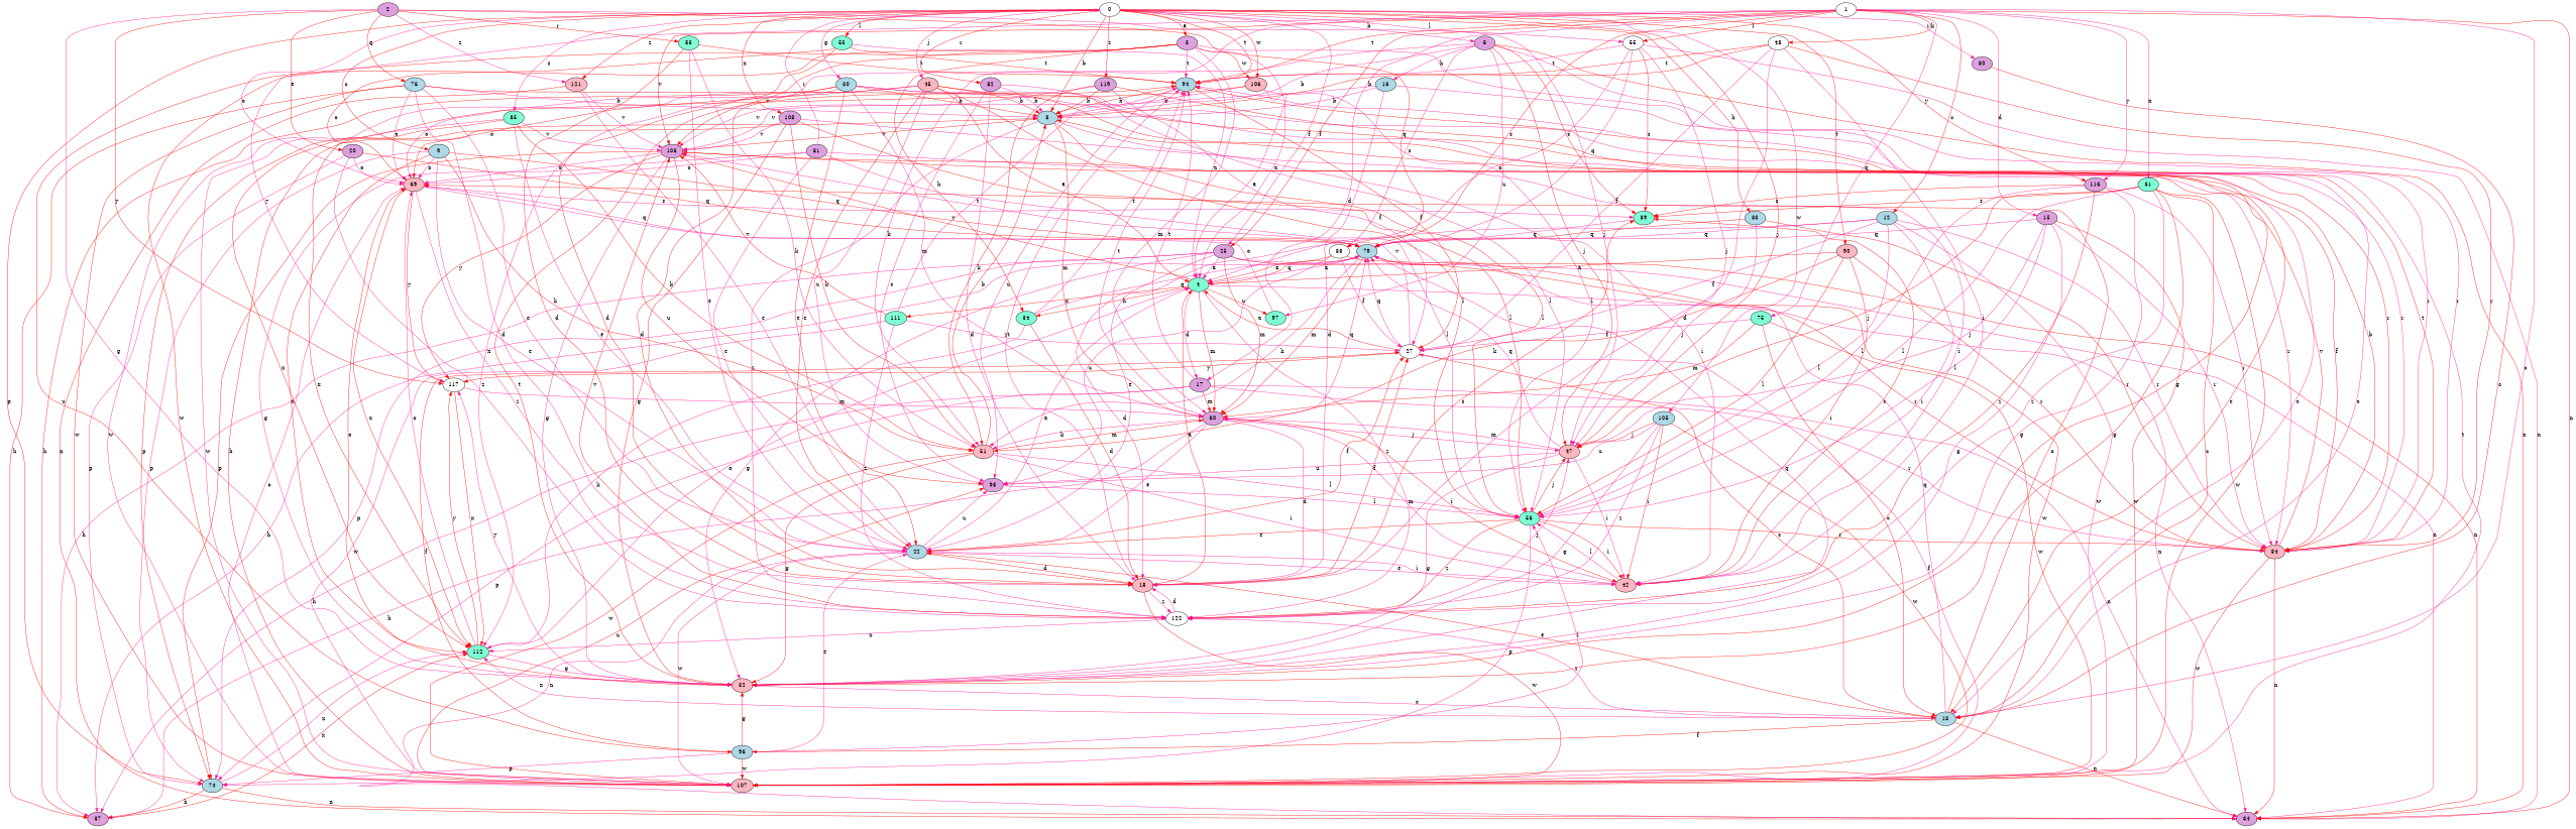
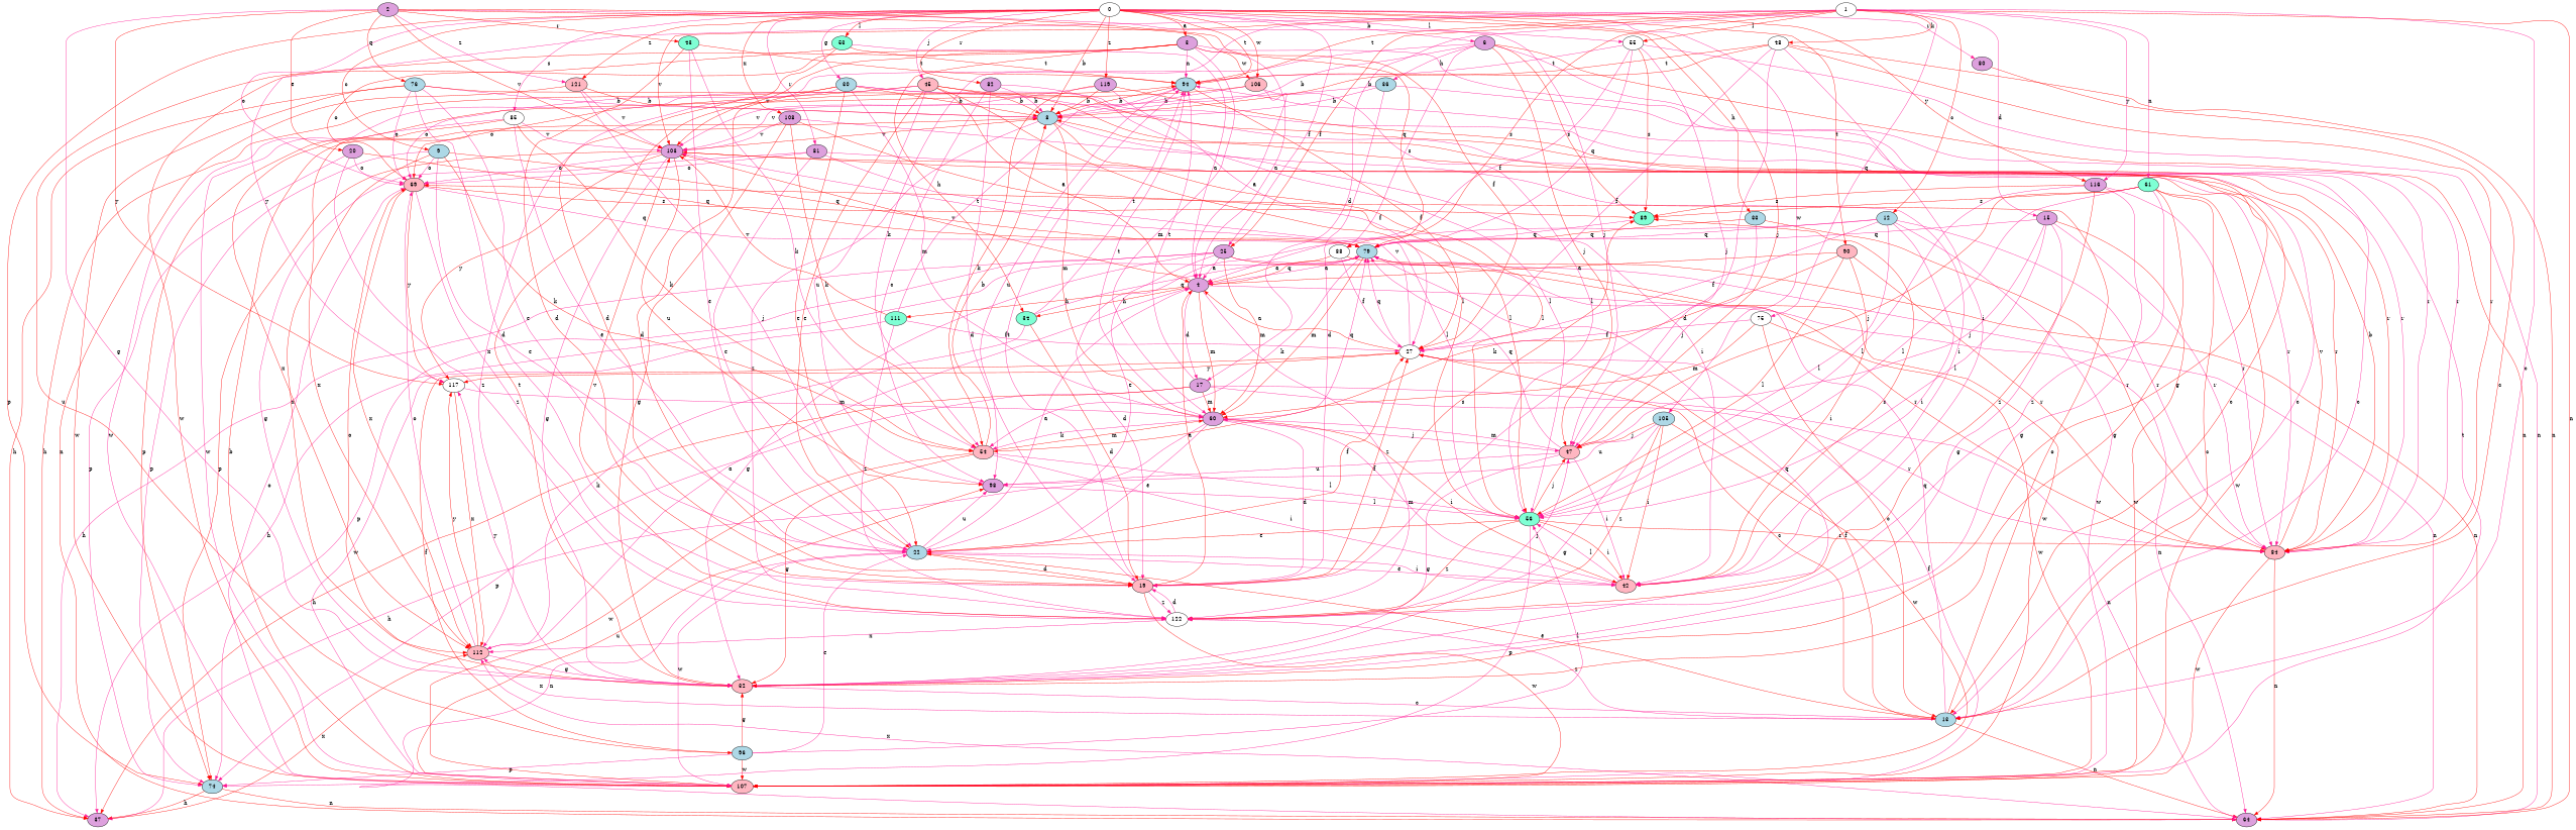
  strict digraph {
    node [fillcolor=plum style=filled]
    edge [color=deeppink]
    0 [fillcolor=white]
    3
    6
    8 [fillcolor=lightblue]
    9 [fillcolor=lightblue]
    25
    30 [fillcolor=lightblue]
    33 [fillcolor=lightblue]
    45 [fillcolor=lightpink]
    47 [fillcolor=lightpink]
    53 [fillcolor=aquamarine]
    55 [fillcolor=white]
    69 [fillcolor=lightpink]
    74 [fillcolor=lightblue]
    80
    81
    82
-   85 [fillcolor=aquamarine]
+   85 [fillcolor=white]
    90 [fillcolor=lightpink]
    94 [fillcolor=lightblue]
    105 [fillcolor=lightblue]
    106 [fillcolor=lightpink]
    108
    116
    119
    121 [fillcolor=lightpink]
    103
-   4 [fillcolor=aquamarine]
+   4
    34 [fillcolor=aquamarine]
    60
    84 [fillcolor=lightpink]
    96 [fillcolor=lightblue]
    107 [fillcolor=lightpink]
    64
    88 [fillcolor=white]
-   97 [fillcolor=aquamarine]
-   36 [fillcolor=lightblue label=16]
+   36 [fillcolor=lightblue]
    89 [fillcolor=aquamarine]
-   112 [fillcolor=aquamarine]
+   112 [fillcolor=lightpink]
    122 [fillcolor=white]
    42 [fillcolor=lightpink]
    56 [fillcolor=aquamarine]
-   51 [fillcolor=lightpink]
+   51 [fillcolor=lightpink label=54]
    79 [fillcolor=lightblue]
    22 [fillcolor=lightblue]
    32 [fillcolor=lightpink]
    37
-   18 [fillcolor=lightpink]
+   18 [fillcolor=lightpink label=19]
    13 [fillcolor=lightblue]
    98
    117 [fillcolor=white]
    27 [fillcolor=white]
    1 [fillcolor=white]
    12 [fillcolor=lightblue]
    15
    17
    48 [fillcolor=white]
    61 [fillcolor=aquamarine]
-   75 [fillcolor=aquamarine]
+   75 [fillcolor=white]
    2
    20
    76 [fillcolor=lightblue]
-   83 [fillcolor=aquamarine]
+   83 [fillcolor=aquamarine label=43]
    111 [fillcolor=aquamarine]
    0 -> 3 [color=red label=a]
    0 -> 6 [label=b]
    0 -> 8 [color=red label=b]
    0 -> 9 [color=red label=c]
    0 -> 25 [label=f]
    0 -> 30 [label=g]
    0 -> 33 [color=red label=h]
    0 -> 45 [label=j]
    0 -> 47 [color=red label=j]
    0 -> 53 [color=red label=l]
    0 -> 55 [label=l]
    0 -> 69 [label=o]
    0 -> 74 [color=red label=p]
    0 -> 80 [label=r]
-   81 -> 0 [label=r]
+   0 -> 81 [label=r]
    0 -> 82 [color=red label=r]
    0 -> 85 [label=s]
    0 -> 90 [color=red label=t]
    0 -> 94 [color=red label=t]
    0 -> 105 [label=w]
    0 -> 106 [color=red label=w]
    0 -> 108 [color=red label=x]
    0 -> 116 [color=red label=y]
    0 -> 119 [color=red label=z]
    0 -> 121 [color=red label=z]
-   3 -> 94 [label=t]
+   3 -> 94 [label=n]
    3 -> 106 [color=red label=w]
    3 -> 103 [color=red label=v]
    3 -> 4 [label=a]
    3 -> 34 [color=red label=h]
    3 -> 60 [label=m]
    3 -> 84 [label=r]
    3 -> 96 [color=red label=u]
    3 -> 107 [color=red label=w]
    6 -> 8 [label=b]
    6 -> 47 [color=red label=j]
    6 -> 84 [label=r]
    6 -> 64 [color=red label=n]
    6 -> 88 [label=s]
-   6 -> 97 [label=u]
    6 -> 36 [label=h]
    6 -> 89 [color=red label=s]
    6 -> 112 [label=x]
    8 -> 103 [color=red label=v]
    8 -> 60 [color=red label=m]
    8 -> 122 [label=z]
    8 -> 42 [label=i]
    8 -> 56 [color=red label=l]
    9 -> 69 [label=o]
    9 -> 74 [label=p]
    9 -> 112 [color=red label=x]
    9 -> 51 [color=red label=k]
    9 -> 79 [color=red label=q]
    9 -> 22 [label=e]
    25 -> 74 [label=p]
    25 -> 4 [label=a]
    25 -> 60 [color=red label=m]
    25 -> 84 [color=red label=r]
    25 -> 64 [label=n]
    25 -> 32 [label=g]
    25 -> 37 [label=h]
    25 -> 18 [label=d]
    30 -> 8 [color=red label=b]
    30 -> 69 [label=o]
    30 -> 60 [label=m]
    30 -> 84 [label=r]
    30 -> 22 [color=red label=e]
    30 -> 37 [color=red label=h]
    30 -> 18 [color=red label=d]
    30 -> 13 [label=c]
    33 -> 47 [label=j]
    33 -> 84 [color=red label=r]
    33 -> 79 [color=red label=q]
    45 -> 8 [color=red label=b]
    45 -> 69 [color=red label=o]
    45 -> 4 [color=red label=a]
    45 -> 107 [label=w]
    45 -> 56 [color=red label=l]
    45 -> 22 [color=red label=e]
    45 -> 13 [color=red label=c]
    45 -> 98 [label=u]
    47 -> 60 [label=m]
    47 -> 42 [label=i]
    47 -> 79 [label=q]
    47 -> 32 [label=g]
    47 -> 98 [label=u]
    53 -> 69 [color=red label=o]
    53 -> 94 [color=red label=t]
    53 -> 4 [label=a]
    53 -> 18 [color=red label=d]
    55 -> 47 [label=j]
    55 -> 94 [label=t]
-   55 -> 4 [label=a]
+   55 -> 4 [label=f]
    55 -> 64 [label=n]
    55 -> 89 [color=red label=s]
    55 -> 79 [label=q]
-   69 -> 89 [label=s]
+   69 -> 89 [color=red label=s]
    69 -> 112 [color=red label=x]
    69 -> 122 [label=z]
    69 -> 79 [label=q]
    69 -> 117 [color=red label=y]
    74 -> 64 [color=red label=n]
    74 -> 37 [color=red label=h]
    80 -> 13 [color=red label=c]
    81 -> 69 [label=o]
    81 -> 84 [label=r]
    81 -> 56 [label=l]
    81 -> 22 [label=e]
    81 -> 32 [label=g]
    82 -> 8 [label=b]
    82 -> 56 [label=l]
    82 -> 18 [label=d]
    82 -> 98 [label=c]
    85 -> 103 [label=v]
    85 -> 107 [label=w]
    85 -> 112 [color=red label=x]
    85 -> 51 [color=red label=k]
    85 -> 22 [label=e]
    90 -> 4 [color=red label=a]
    90 -> 84 [color=red label=r]
    90 -> 42 [color=red label=i]
    90 -> 56 [color=red label=l]
    90 -> 51 [color=red label=k]
    94 -> 8 [color=red label=b]
    94 -> 98 [label=u]
    94 -> 27 [color=red label=f]
    105 -> 47 [color=red label=j]
    105 -> 107 [color=red label=w]
-   105 -> 122 [label=z]
+   105 -> 122 [color=red label=z]
    105 -> 42 [color=red label=i]
    105 -> 32 [label=g]
    105 -> 98 [label=u]
    106 -> 8 [label=b]
    106 -> 4 [label=a]
    106 -> 112 [color=red label=x]
    106 -> 56 [label=l]
    108 -> 74 [color=red label=p]
    108 -> 103 [label=v]
    108 -> 42 [label=i]
    108 -> 56 [color=red label=l]
    108 -> 51 [color=red label=k]
    108 -> 32 [color=red label=g]
    116 -> 84 [label=r]
    116 -> 89 [color=red label=s]
    116 -> 122 [color=red label=z]
    116 -> 56 [label=l]
    116 -> 32 [label=g]
    119 -> 8 [color=red label=b]
    119 -> 103 [label=v]
    119 -> 51 [color=red label=k]
    119 -> 32 [color=red label=g]
    119 -> 27 [label=f]
+   121 -> 8 [color=red label=b]
    121 -> 103 [label=v]
    121 -> 64 [color=red label=n]
-   121 -> 22 [label=e]
+   121 -> 22 [label=j]
    103 -> 69 [label=o]
    103 -> 74 [color=red label=p]
-   103 -> 84 [color=red label=f]
+   103 -> 84 [color=red label=r]
    103 -> 32 [label=g]
    103 -> 98 [color=red label=u]
    103 -> 117 [color=red label=y]
    4 -> 103 [color=red label=v]
    4 -> 34 [color=red label=h]
    4 -> 60 [color=red label=m]
    4 -> 64 [label=n]
-   4 -> 97 [color=red label=u]
    4 -> 122 [label=z]
    4 -> 79 [color=red label=q]
    4 -> 17 [label=d]
-   4 -> 111 [color=red label=x]
+   4 -> 111 [color=red label=h]
    34 -> 94 [label=t]
    34 -> 112 [label=k]
    34 -> 79 [label=q]
    34 -> 18 [color=red label=d]
    60 -> 47 [label=j]
    60 -> 94 [label=t]
    60 -> 42 [color=red label=i]
    60 -> 51 [label=k]
    60 -> 79 [label=q]
    60 -> 22 [label=e]
    60 -> 37 [label=h]
    60 -> 18 [label=d]
    84 -> 8 [color=red label=b]
-   84 -> 94 [color=red label=t]
    84 -> 103 [color=red label=v]
    84 -> 107 [color=red label=w]
    84 -> 64 [color=red label=n]
    96 -> 74 [label=p]
    96 -> 107 [color=red label=w]
    96 -> 56 [label=l]
    96 -> 22 [label=e]
    96 -> 32 [color=red label=g]
    96 -> 27 [color=red label=f]
    107 -> 8 [color=red label=b]
    107 -> 69 [label=o]
    107 -> 94 [label=t]
    107 -> 98 [color=red label=u]
    107 -> 27 [label=f]
-   74 -> 112 [label=x]
+   64 -> 112 [label=x]
    88 -> 4 [color=red label=a]
    88 -> 64 [color=red label=n]
-   88 -> 98 [label=u]
    88 -> 27 [label=f]
-   97 -> 69 [label=o]
    36 -> 8 [label=b]
    36 -> 103 [label=v]
    36 -> 18 [label=d]
    36 -> 13 [label=c]
    89 -> 79 [label=q]
    112 -> 69 [label=o]
    112 -> 4 [label=a]
    112 -> 32 [label=g]
    112 -> 117 [color=red label=y]
    122 -> 47 [label=j]
    122 -> 103 [color=red label=v]
    122 -> 112 [label=x]
    122 -> 18 [label=d]
    42 -> 60 [label=m]
    42 -> 89 [color=red label=s]
    42 -> 56 [label=l]
    42 -> 22 [label=e]
    56 -> 47 [color=red label=j]
    56 -> 74 [label=p]
    56 -> 84 [color=red label=r]
    56 -> 122 [color=red label=z]
    56 -> 42 [color=red label=i]
    56 -> 22 [color=red label=e]
    51 -> 8 [color=red label=b]
    51 -> 60 [color=red label=m]
    51 -> 107 [color=red label=w]
    51 -> 42 [label=i]
    51 -> 56 [label=l]
    51 -> 32 [color=red label=g]
    79 -> 4 [label=a]
    79 -> 60 [color=red label=m]
    79 -> 107 [color=red label=w]
    79 -> 51 [label=k]
    79 -> 37 [label=h]
    22 -> 4 [label=a]
    22 -> 107 [label=w]
    22 -> 64 [label=n]
    22 -> 42 [label=i]
    22 -> 18 [color=red label=d]
    22 -> 98 [label=u]
    22 -> 27 [color=red label=f]
    32 -> 69 [color=red label=o]
    32 -> 94 [color=red label=t]
    32 -> 79 [label=q]
    32 -> 13 [label=c]
    32 -> 117 [label=y]
    37 -> 112 [color=red label=x]
    18 -> 94 [label=t]
    18 -> 4 [color=red label=a]
    18 -> 107 [color=red label=w]
    18 -> 89 [color=red label=s]
    18 -> 122 [label=z]
    18 -> 27 [color=red label=f]
    13 -> 69 [color=red label=o]
    13 -> 64 [color=red label=n]
    13 -> 112 [label=x]
    13 -> 122 [label=z]
    13 -> 79 [label=q]
    13 -> 22 [color=red label=e]
-   13 -> 96 [color=red label=f]
+   13 -> 27 [color=red label=f]
    98 -> 56 [label=l]
    117 -> 60 [label=m]
    117 -> 112 [color=red label=x]
    27 -> 103 [label=v]
    27 -> 4 [color=red label=a]
    27 -> 79 [label=q]
    27 -> 13 [color=red label=c]
    27 -> 117 [color=red label=y]
    1 -> 25 [color=red label=f]
    1 -> 55 [color=red label=l]
    1 -> 94 [color=red label=t]
    1 -> 116 [label=y]
    1 -> 103 [color=red label=v]
    1 -> 64 [color=red label=n]
    1 -> 88 [color=red label=s]
    1 -> 51 [label=k]
    1 -> 13 [label=c]
    1 -> 117 [label=y]
    1 -> 12 [color=red label=c]
    1 -> 15 [label=d]
    1 -> 17 [label=d]
    1 -> 48 [color=red label=k]
    1 -> 61 [label=n]
    1 -> 75 [label=q]
    12 -> 84 [label=r]
    12 -> 107 [label=w]
    12 -> 42 [label=i]
    12 -> 56 [label=l]
    12 -> 79 [label=q]
    12 -> 22 [label=e]
    12 -> 27 [label=f]
    15 -> 47 [label=j]
    15 -> 84 [label=r]
    15 -> 107 [color=red label=w]
    15 -> 56 [label=l]
    15 -> 79 [label=q]
    15 -> 32 [label=g]
    17 -> 74 [label=p]
    17 -> 94 [label=t]
    17 -> 60 [color=red label=m]
    17 -> 84 [label=r]
    17 -> 64 [label=n]
-   17 -> 37 [label=h]
+   17 -> 37 [color=red label=h]
    48 -> 8 [color=red label=b]
    48 -> 94 [color=red label=t]
    48 -> 84 [color=red label=r]
+   48 -> 64 [color=red label=n]
    48 -> 42 [label=i]
    48 -> 18 [label=d]
    48 -> 27 [label=f]
    61 -> 47 [color=red label=j]
    61 -> 107 [color=red label=w]
    61 -> 89 [color=red label=s]
    61 -> 122 [label=z]
    61 -> 56 [label=l]
    61 -> 32 [color=red label=g]
    61 -> 13 [color=red label=c]
    75 -> 60 [color=red label=m]
    75 -> 107 [color=red label=w]
    75 -> 13 [color=red label=c]
    75 -> 27 [label=f]
    2 -> 47 [label=j]
    2 -> 121 [label=z]
+   2 -> 103 [color=red label=v]
    2 -> 79 [color=red label=q]
    2 -> 32 [label=g]
    2 -> 117 [color=red label=y]
+   2 -> 27 [color=red label=f]
    2 -> 20 [color=red label=e]
    2 -> 76 [color=red label=q]
    2 -> 83 [color=red label=r]
    20 -> 69 [label=o]
    20 -> 74 [label=p]
    20 -> 122 [label=z]
    20 -> 79 [color=red label=q]
    76 -> 8 [label=b]
    76 -> 69 [label=o]
    76 -> 84 [color=red label=r]
    76 -> 107 [color=red label=w]
    76 -> 22 [label=e]
    76 -> 37 [color=red label=h]
    76 -> 18 [label=d]
    83 -> 94 [color=red label=t]
    83 -> 51 [label=k]
    83 -> 22 [label=e]
    83 -> 18 [color=red label=d]
    111 -> 94 [label=t]
    111 -> 103 [color=red label=v]
    111 -> 107 [label=w]
    111 -> 122 [label=z]
-   111 -> 27 [label=z]
+   111 -> 27 [label=f]
  }
